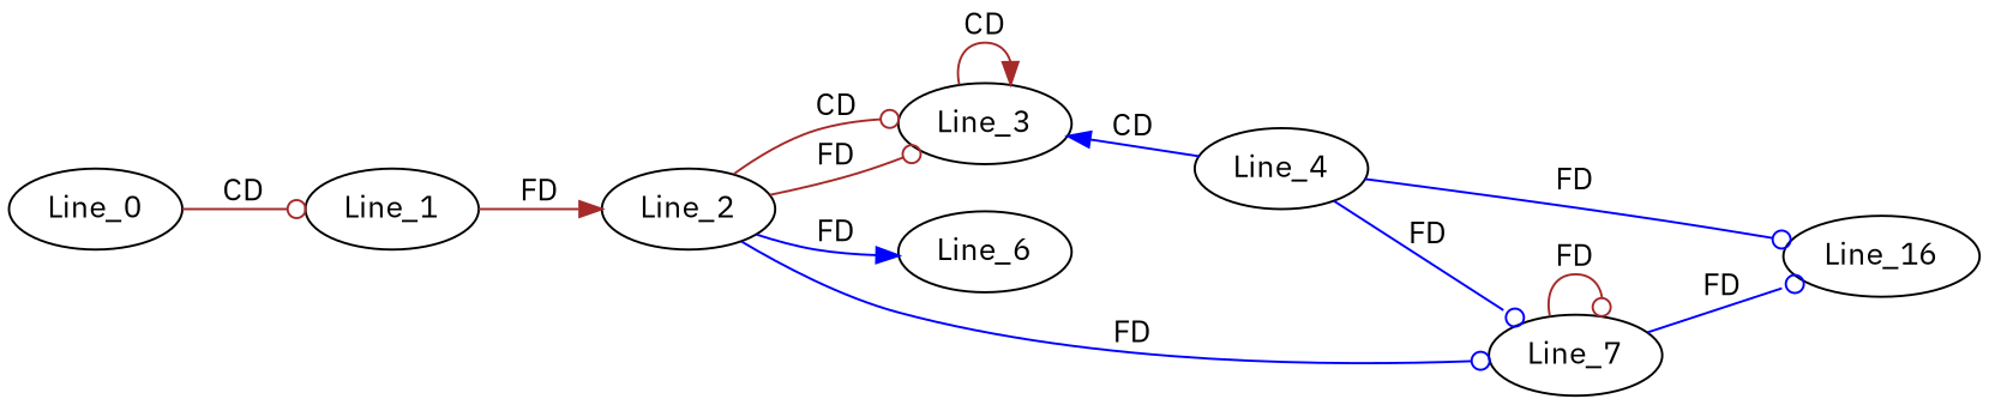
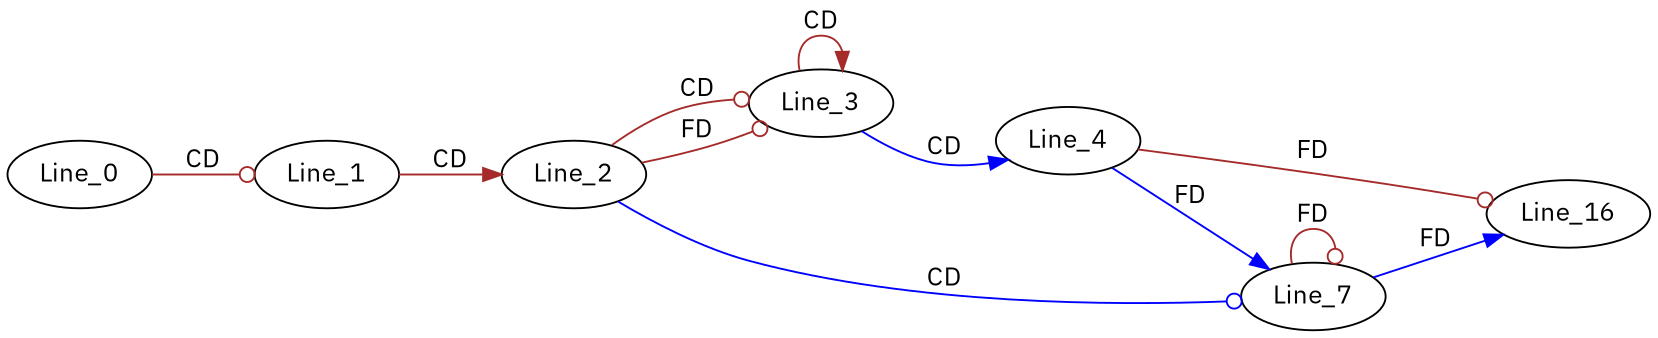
  digraph {
    fontname="IBM Plex Sans"
    rankdir=LR
    node [fontname="IBM Plex Sans"]
    edge [arrowhead=odot color=brown fontname="IBM Plex Sans"]
    Line_0
    Line_1
    Line_2
    Line_3
-   Line_6
    Line_7
    Line_4
    n8 [label=Line_16]
    Line_0 -> Line_1 [label=CD]
-   Line_1 -> Line_2 [arrowhead=normal label=FD]
+   Line_1 -> Line_2 [arrowhead=normal label=CD]
    Line_2 -> Line_3 [label=CD]
    Line_2 -> Line_3 [label=FD]
-   Line_2 -> Line_6 [arrowhead=normal color=blue label=FD]
-   Line_2 -> Line_7 [color=blue label=FD]
+   Line_2 -> Line_7 [color=blue label=CD]
    Line_3 -> Line_3 [arrowhead=normal label=CD]
-   Line_4 -> Line_3 [arrowhead=normal color=blue label=CD]
+   Line_3 -> Line_4 [arrowhead=normal color=blue label=CD]
    Line_7 -> Line_7 [label=FD]
-   Line_7 -> n8 [color=blue label=FD]
-   Line_4 -> Line_7 [color=blue label=FD]
-   Line_4 -> n8 [color=blue label=FD]
+   Line_7 -> n8 [arrowhead=normal color=blue label=FD]
+   Line_4 -> Line_7 [arrowhead=normal color=blue label=FD]
+   Line_4 -> n8 [label=FD]
  }
